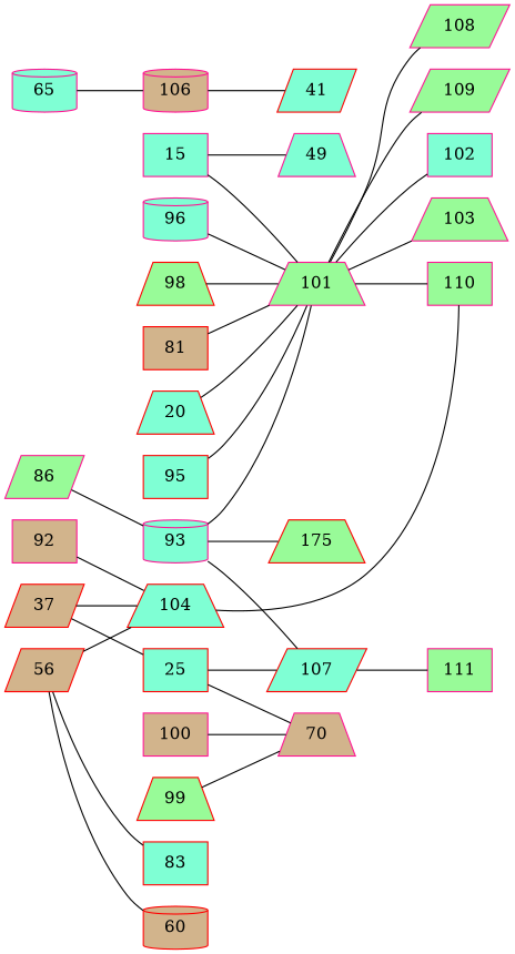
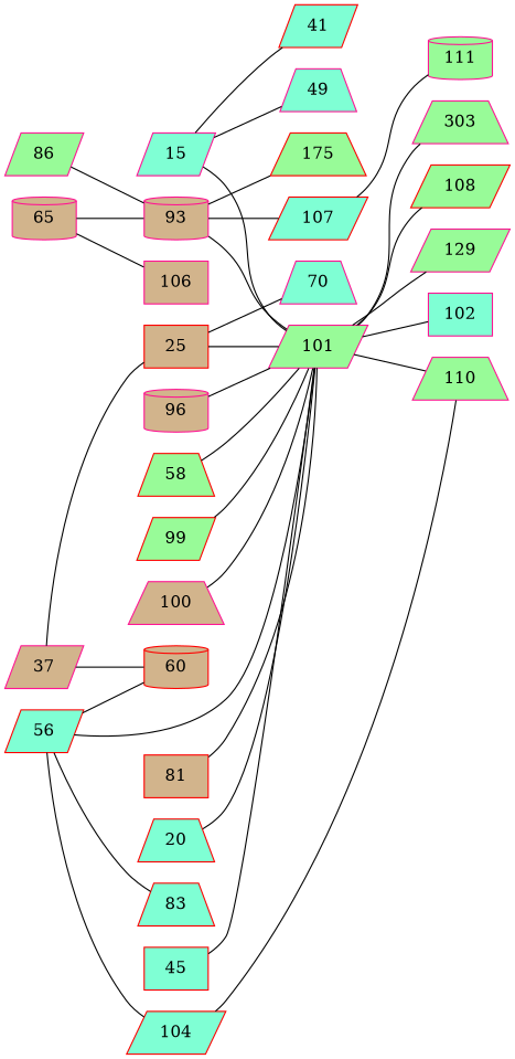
  graph {
    rankdir=LR
    node [color=deeppink fillcolor=aquamarine shape=parallelogram style=filled]
-   15 [shape=box super="+12"]
+   15 [super="+12"]
    41 [color=red]
    49 [shape=trapezium]
-   101 [fillcolor=palegreen shape=trapezium super="+73+8+94+87+97+26+48+58+69"]
+   101 [fillcolor=palegreen super="+73+8+94+87+97+26+48+58+69"]
    102 [shape=box]
-   103 [fillcolor=palegreen shape=trapezium]
-   108 [fillcolor=palegreen]
-   109 [fillcolor=palegreen]
-   110 [fillcolor=palegreen shape=box]
-   25 [color=red shape=box super="+21"]
-   70 [fillcolor=tan shape=trapezium]
-   37 [color=red fillcolor=tan super="+19+36"]
-   104 [color=red shape=trapezium super="+80+89"]
-   93 [shape=cylinder super="+4+5+39+82+84"]
+   103 [fillcolor=palegreen shape=trapezium label=303]
+   108 [color=red fillcolor=palegreen]
+   109 [fillcolor=palegreen label=129]
+   110 [fillcolor=palegreen shape=trapezium]
+   25 [color=red fillcolor=tan shape=box super="+21"]
+   70 [shape=trapezium]
+   37 [fillcolor=tan super="+19+36"]
+   104 [color=red super="+80+89"]
+   93 [fillcolor=tan shape=cylinder super="+4+5+39+82+84"]
    n15 [color=red fillcolor=palegreen label=175 shape=trapezium super="+59"]
    107 [color=red]
-   56 [color=red fillcolor=tan super="+7"]
+   56 [color=red super="+7"]
    60 [color=red fillcolor=tan shape=cylinder]
-   83 [color=red shape=box]
-   65 [shape=cylinder super="+2+40+50+54"]
-   106 [fillcolor=tan shape=cylinder]
+   83 [color=red shape=trapezium]
+   65 [fillcolor=tan shape=cylinder super="+2+40+50+54"]
+   106 [fillcolor=tan shape=box]
    81 [color=red fillcolor=tan shape=box]
    86 [fillcolor=palegreen]
    n24 [color=red label=20 shape=trapezium]
-   92 [fillcolor=tan shape=box]
-   111 [fillcolor=palegreen shape=box super="+91"]
-   95 [color=red shape=box super="+31"]
-   96 [shape=cylinder]
-   98 [color=red fillcolor=palegreen shape=trapezium]
-   99 [color=red fillcolor=palegreen shape=trapezium super="+43"]
-   100 [fillcolor=tan shape=box]
-   106 -- 41
+   111 [fillcolor=palegreen shape=cylinder super="+91"]
+   95 [color=red shape=box super="+31" label=45]
+   96 [fillcolor=tan shape=cylinder]
+   98 [color=red fillcolor=palegreen shape=trapezium label=58]
+   99 [color=red fillcolor=palegreen super="+43"]
+   100 [fillcolor=tan shape=trapezium]
+   15 -- 41
    15 -- 49
    15 -- 101 [weight=9]
    101 -- 102
    101 -- 103
    101 -- 108
    101 -- 109
    101 -- 110 [weight=6]
-   25 -- 107 [weight=6]
+   25 -- 101 [weight=6]
    25 -- 70
    37 -- 25
-   37 -- 104 [weight=6]
+   37 -- 60 [weight=6]
    104 -- 110
    93 -- 101 [weight=6]
    93 -- n15
    93 -- 107
    107 -- 111
+   56 -- 101 [weight=5]
    56 -- 104 [weight=4]
    56 -- 60
    56 -- 83
+   65 -- 93 [weight=6]
    65 -- 106
    81 -- 101
    86 -- 93
    n24 -- 101
-   92 -- 104
    95 -- 101
    96 -- 101
    98 -- 101
-   99 -- 70
-   100 -- 70
+   99 -- 101
+   100 -- 101
  }
